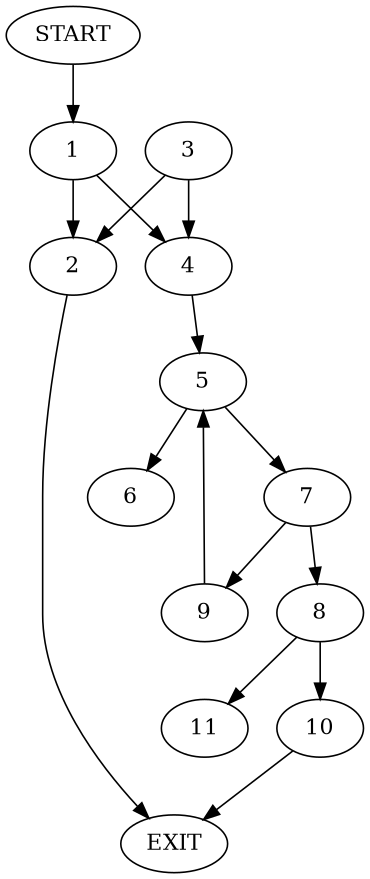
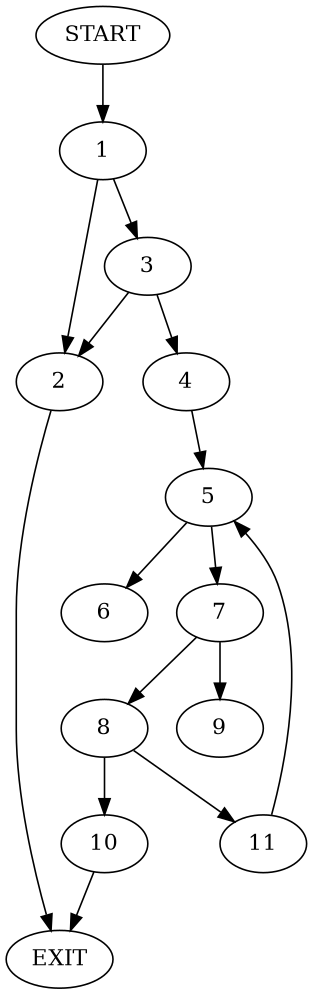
  digraph {
    n1 [label=START]
    1
    2
    3
    n5 [label=EXIT]
    4
    5
    6
    7
    8
    9
    10
    11
    n1 -> 1
    1 -> 2
-   1 -> 4
+   1 -> 3
    2 -> n5
    3 -> 2
    3 -> 4
    4 -> 5
    5 -> 6
    5 -> 7
    7 -> 8
    7 -> 9
    8 -> 10
    8 -> 11
-   9 -> 5
+   11 -> 5
    10 -> n5
  }
